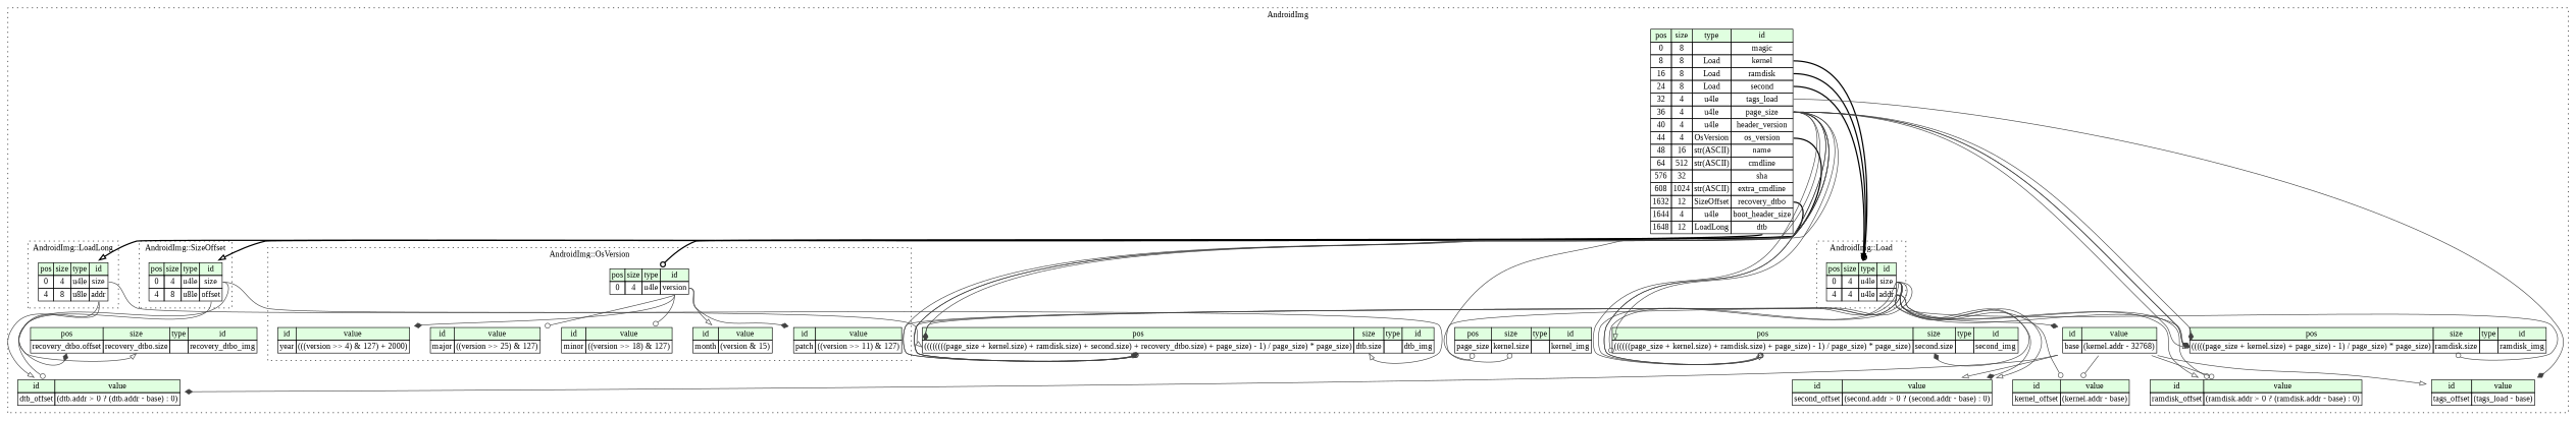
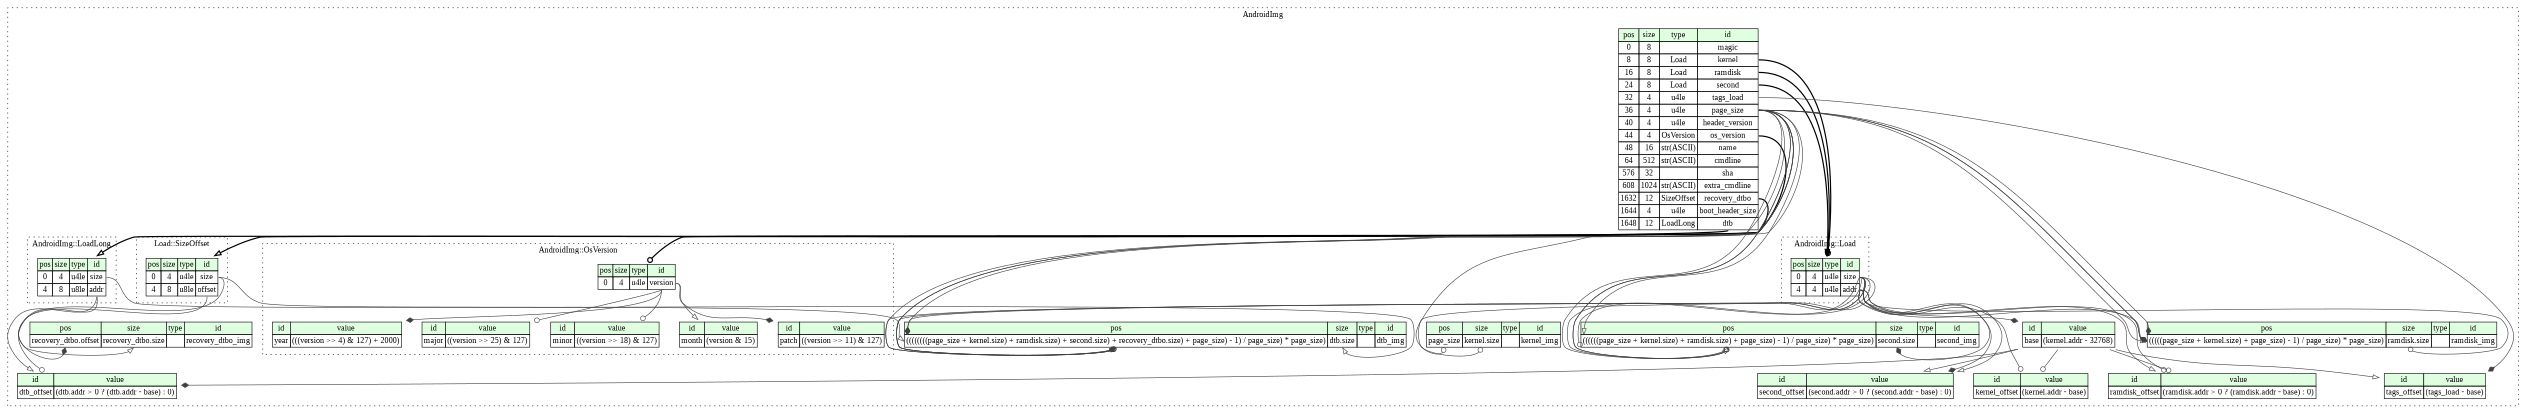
  digraph {
    rankdir=TB
    fontname="Liberation Serif"
    node [shape=plaintext fontname="Liberation Serif"]
    edge [color="#404040" tailport=page_size_type arrowhead=odot fontname="Liberation Serif"]
    n1 [label=<<TABLE BORDER="0" CELLBORDER="1" CELLSPACING="0"> 				<TR><TD BGCOLOR="#E0FFE0">pos</TD><TD BGCOLOR="#E0FFE0">size</TD><TD BGCOLOR="#E0FFE0">type</TD><TD BGCOLOR="#E0FFE0">id</TD></TR> 				<TR><TD PORT="size_pos">0</TD><TD PORT="size_size">4</TD><TD>u4le</TD><TD PORT="size_type">size</TD></TR> 				<TR><TD PORT="addr_pos">4</TD><TD PORT="addr_size">4</TD><TD>u4le</TD><TD PORT="addr_type">addr</TD></TR> 			</TABLE>>]
    n2 [label=<<TABLE BORDER="0" CELLBORDER="1" CELLSPACING="0"> 				<TR><TD BGCOLOR="#E0FFE0">pos</TD><TD BGCOLOR="#E0FFE0">size</TD><TD BGCOLOR="#E0FFE0">type</TD><TD BGCOLOR="#E0FFE0">id</TD></TR> 				<TR><TD PORT="size_pos">0</TD><TD PORT="size_size">4</TD><TD>u4le</TD><TD PORT="size_type">size</TD></TR> 				<TR><TD PORT="addr_pos">4</TD><TD PORT="addr_size">8</TD><TD>u8le</TD><TD PORT="addr_type">addr</TD></TR> 			</TABLE>>]
    n3 [label=<<TABLE BORDER="0" CELLBORDER="1" CELLSPACING="0"> 				<TR><TD BGCOLOR="#E0FFE0">pos</TD><TD BGCOLOR="#E0FFE0">size</TD><TD BGCOLOR="#E0FFE0">type</TD><TD BGCOLOR="#E0FFE0">id</TD></TR> 				<TR><TD PORT="size_pos">0</TD><TD PORT="size_size">4</TD><TD>u4le</TD><TD PORT="size_type">size</TD></TR> 				<TR><TD PORT="offset_pos">4</TD><TD PORT="offset_size">8</TD><TD>u8le</TD><TD PORT="offset_type">offset</TD></TR> 			</TABLE>>]
    n4 [label=<<TABLE BORDER="0" CELLBORDER="1" CELLSPACING="0"> 				<TR><TD BGCOLOR="#E0FFE0">pos</TD><TD BGCOLOR="#E0FFE0">size</TD><TD BGCOLOR="#E0FFE0">type</TD><TD BGCOLOR="#E0FFE0">id</TD></TR> 				<TR><TD PORT="version_pos">0</TD><TD PORT="version_size">4</TD><TD>u4le</TD><TD PORT="version_type">version</TD></TR> 			</TABLE>>]
    n5 [label=<<TABLE BORDER="0" CELLBORDER="1" CELLSPACING="0"> 				<TR><TD BGCOLOR="#E0FFE0">id</TD><TD BGCOLOR="#E0FFE0">value</TD></TR> 				<TR><TD>month</TD><TD>(version &amp; 15)</TD></TR> 			</TABLE>>]
    n6 [label=<<TABLE BORDER="0" CELLBORDER="1" CELLSPACING="0"> 				<TR><TD BGCOLOR="#E0FFE0">id</TD><TD BGCOLOR="#E0FFE0">value</TD></TR> 				<TR><TD>patch</TD><TD>((version &gt;&gt; 11) &amp; 127)</TD></TR> 			</TABLE>>]
    n7 [label=<<TABLE BORDER="0" CELLBORDER="1" CELLSPACING="0"> 				<TR><TD BGCOLOR="#E0FFE0">id</TD><TD BGCOLOR="#E0FFE0">value</TD></TR> 				<TR><TD>year</TD><TD>(((version &gt;&gt; 4) &amp; 127) + 2000)</TD></TR> 			</TABLE>>]
    n8 [label=<<TABLE BORDER="0" CELLBORDER="1" CELLSPACING="0"> 				<TR><TD BGCOLOR="#E0FFE0">id</TD><TD BGCOLOR="#E0FFE0">value</TD></TR> 				<TR><TD>major</TD><TD>((version &gt;&gt; 25) &amp; 127)</TD></TR> 			</TABLE>>]
    n9 [label=<<TABLE BORDER="0" CELLBORDER="1" CELLSPACING="0"> 				<TR><TD BGCOLOR="#E0FFE0">id</TD><TD BGCOLOR="#E0FFE0">value</TD></TR> 				<TR><TD>minor</TD><TD>((version &gt;&gt; 18) &amp; 127)</TD></TR> 			</TABLE>>]
    n10 [label=<<TABLE BORDER="0" CELLBORDER="1" CELLSPACING="0"> 			<TR><TD BGCOLOR="#E0FFE0">pos</TD><TD BGCOLOR="#E0FFE0">size</TD><TD BGCOLOR="#E0FFE0">type</TD><TD BGCOLOR="#E0FFE0">id</TD></TR> 			<TR><TD PORT="magic_pos">0</TD><TD PORT="magic_size">8</TD><TD></TD><TD PORT="magic_type">magic</TD></TR> 			<TR><TD PORT="kernel_pos">8</TD><TD PORT="kernel_size">8</TD><TD>Load</TD><TD PORT="kernel_type">kernel</TD></TR> 			<TR><TD PORT="ramdisk_pos">16</TD><TD PORT="ramdisk_size">8</TD><TD>Load</TD><TD PORT="ramdisk_type">ramdisk</TD></TR> 			<TR><TD PORT="second_pos">24</TD><TD PORT="second_size">8</TD><TD>Load</TD><TD PORT="second_type">second</TD></TR> 			<TR><TD PORT="tags_load_pos">32</TD><TD PORT="tags_load_size">4</TD><TD>u4le</TD><TD PORT="tags_load_type">tags_load</TD></TR> 			<TR><TD PORT="page_size_pos">36</TD><TD PORT="page_size_size">4</TD><TD>u4le</TD><TD PORT="page_size_type">page_size</TD></TR> 			<TR><TD PORT="header_version_pos">40</TD><TD PORT="header_version_size">4</TD><TD>u4le</TD><TD PORT="header_version_type">header_version</TD></TR> 			<TR><TD PORT="os_version_pos">44</TD><TD PORT="os_version_size">4</TD><TD>OsVersion</TD><TD PORT="os_version_type">os_version</TD></TR> 			<TR><TD PORT="name_pos">48</TD><TD PORT="name_size">16</TD><TD>str(ASCII)</TD><TD PORT="name_type">name</TD></TR> 			<TR><TD PORT="cmdline_pos">64</TD><TD PORT="cmdline_size">512</TD><TD>str(ASCII)</TD><TD PORT="cmdline_type">cmdline</TD></TR> 			<TR><TD PORT="sha_pos">576</TD><TD PORT="sha_size">32</TD><TD></TD><TD PORT="sha_type">sha</TD></TR> 			<TR><TD PORT="extra_cmdline_pos">608</TD><TD PORT="extra_cmdline_size">1024</TD><TD>str(ASCII)</TD><TD PORT="extra_cmdline_type">extra_cmdline</TD></TR> 			<TR><TD PORT="recovery_dtbo_pos">1632</TD><TD PORT="recovery_dtbo_size">12</TD><TD>SizeOffset</TD><TD PORT="recovery_dtbo_type">recovery_dtbo</TD></TR> 			<TR><TD PORT="boot_header_size_pos">1644</TD><TD PORT="boot_header_size_size">4</TD><TD>u4le</TD><TD PORT="boot_header_size_type">boot_header_size</TD></TR> 			<TR><TD PORT="dtb_pos">1648</TD><TD PORT="dtb_size">12</TD><TD>LoadLong</TD><TD PORT="dtb_type">dtb</TD></TR> 		</TABLE>>]
    n11 [label=<<TABLE BORDER="0" CELLBORDER="1" CELLSPACING="0"> 			<TR><TD BGCOLOR="#E0FFE0">pos</TD><TD BGCOLOR="#E0FFE0">size</TD><TD BGCOLOR="#E0FFE0">type</TD><TD BGCOLOR="#E0FFE0">id</TD></TR> 			<TR><TD PORT="kernel_img_pos">page_size</TD><TD PORT="kernel_img_size">kernel.size</TD><TD></TD><TD PORT="kernel_img_type">kernel_img</TD></TR> 		</TABLE>>]
    n12 [label=<<TABLE BORDER="0" CELLBORDER="1" CELLSPACING="0"> 			<TR><TD BGCOLOR="#E0FFE0">id</TD><TD BGCOLOR="#E0FFE0">value</TD></TR> 			<TR><TD>tags_offset</TD><TD>(tags_load - base)</TD></TR> 		</TABLE>>]
    n13 [label=<<TABLE BORDER="0" CELLBORDER="1" CELLSPACING="0"> 			<TR><TD BGCOLOR="#E0FFE0">id</TD><TD BGCOLOR="#E0FFE0">value</TD></TR> 			<TR><TD>ramdisk_offset</TD><TD>(ramdisk.addr &gt; 0 ? (ramdisk.addr - base) : 0)</TD></TR> 		</TABLE>>]
    n14 [label=<<TABLE BORDER="0" CELLBORDER="1" CELLSPACING="0"> 			<TR><TD BGCOLOR="#E0FFE0">id</TD><TD BGCOLOR="#E0FFE0">value</TD></TR> 			<TR><TD>second_offset</TD><TD>(second.addr &gt; 0 ? (second.addr - base) : 0)</TD></TR> 		</TABLE>>]
    n15 [label=<<TABLE BORDER="0" CELLBORDER="1" CELLSPACING="0"> 			<TR><TD BGCOLOR="#E0FFE0">id</TD><TD BGCOLOR="#E0FFE0">value</TD></TR> 			<TR><TD>kernel_offset</TD><TD>(kernel.addr - base)</TD></TR> 		</TABLE>>]
    n16 [label=<<TABLE BORDER="0" CELLBORDER="1" CELLSPACING="0"> 			<TR><TD BGCOLOR="#E0FFE0">id</TD><TD BGCOLOR="#E0FFE0">value</TD></TR> 			<TR><TD>dtb_offset</TD><TD>(dtb.addr &gt; 0 ? (dtb.addr - base) : 0)</TD></TR> 		</TABLE>>]
    n17 [label=<<TABLE BORDER="0" CELLBORDER="1" CELLSPACING="0"> 			<TR><TD BGCOLOR="#E0FFE0">pos</TD><TD BGCOLOR="#E0FFE0">size</TD><TD BGCOLOR="#E0FFE0">type</TD><TD BGCOLOR="#E0FFE0">id</TD></TR> 			<TR><TD PORT="dtb_img_pos">((((((((page_size + kernel.size) + ramdisk.size) + second.size) + recovery_dtbo.size) + page_size) - 1) / page_size) * page_size)</TD><TD PORT="dtb_img_size">dtb.size</TD><TD></TD><TD PORT="dtb_img_type">dtb_img</TD></TR> 		</TABLE>>]
    n18 [label=<<TABLE BORDER="0" CELLBORDER="1" CELLSPACING="0"> 			<TR><TD BGCOLOR="#E0FFE0">pos</TD><TD BGCOLOR="#E0FFE0">size</TD><TD BGCOLOR="#E0FFE0">type</TD><TD BGCOLOR="#E0FFE0">id</TD></TR> 			<TR><TD PORT="ramdisk_img_pos">(((((page_size + kernel.size) + page_size) - 1) / page_size) * page_size)</TD><TD PORT="ramdisk_img_size">ramdisk.size</TD><TD></TD><TD PORT="ramdisk_img_type">ramdisk_img</TD></TR> 		</TABLE>>]
    n19 [label=<<TABLE BORDER="0" CELLBORDER="1" CELLSPACING="0"> 			<TR><TD BGCOLOR="#E0FFE0">pos</TD><TD BGCOLOR="#E0FFE0">size</TD><TD BGCOLOR="#E0FFE0">type</TD><TD BGCOLOR="#E0FFE0">id</TD></TR> 			<TR><TD PORT="recovery_dtbo_img_pos">recovery_dtbo.offset</TD><TD PORT="recovery_dtbo_img_size">recovery_dtbo.size</TD><TD></TD><TD PORT="recovery_dtbo_img_type">recovery_dtbo_img</TD></TR> 		</TABLE>>]
    n20 [label=<<TABLE BORDER="0" CELLBORDER="1" CELLSPACING="0"> 			<TR><TD BGCOLOR="#E0FFE0">pos</TD><TD BGCOLOR="#E0FFE0">size</TD><TD BGCOLOR="#E0FFE0">type</TD><TD BGCOLOR="#E0FFE0">id</TD></TR> 			<TR><TD PORT="second_img_pos">((((((page_size + kernel.size) + ramdisk.size) + page_size) - 1) / page_size) * page_size)</TD><TD PORT="second_img_size">second.size</TD><TD></TD><TD PORT="second_img_type">second_img</TD></TR> 		</TABLE>>]
    n21 [label=<<TABLE BORDER="0" CELLBORDER="1" CELLSPACING="0"> 			<TR><TD BGCOLOR="#E0FFE0">id</TD><TD BGCOLOR="#E0FFE0">value</TD></TR> 			<TR><TD>base</TD><TD>(kernel.addr - 32768)</TD></TR> 		</TABLE>>]
    subgraph cluster_1 {
      label=AndroidImg
      style=dotted
      n10
      n11
      n12
      n13
      n14
      n15
      n16
      n17
      n18
      n19
      n20
      n21
      subgraph cluster_2 {
        label="AndroidImg::Load"
        style=dotted
        n1
      }
      subgraph cluster_3 {
        label="AndroidImg::LoadLong"
        style=dotted
        n2
      }
      subgraph cluster_4 {
-       label="AndroidImg::SizeOffset"
+       label="Load::SizeOffset"
        style=dotted
        n3
      }
      subgraph cluster_5 {
        label="AndroidImg::OsVersion"
        style=dotted
        n4
        n5
        n6
        n7
        n8
        n9
      }
    }
    n1 -> n11 [headport=kernel_img_size tailport=size_type]
    n1 -> n13 [tailport=addr_type arrowhead=onormal]
    n1 -> n13 [tailport=addr_type]
    n1 -> n14 [tailport=addr_type arrowhead=diamond]
    n1 -> n14 [tailport=addr_type arrowhead=onormal]
    n1 -> n15 [tailport=addr_type]
    n1 -> n17 [headport=dtb_img_pos tailport=size_type arrowhead=diamond]
    n1 -> n17 [headport=dtb_img_pos tailport=size_type arrowhead=diamond]
    n1 -> n17 [headport=dtb_img_pos tailport=size_type arrowhead=diamond]
    n1 -> n18 [headport=ramdisk_img_pos tailport=size_type arrowhead=diamond]
    n1 -> n18 [headport=ramdisk_img_size tailport=size_type]
    n1 -> n20 [headport=second_img_pos tailport=size_type]
    n1 -> n20 [headport=second_img_pos tailport=size_type]
    n1 -> n20 [headport=second_img_size tailport=size_type arrowhead=diamond]
    n1 -> n21 [tailport=addr_type arrowhead=diamond]
    n2 -> n16 [tailport=addr_type arrowhead=onormal]
    n2 -> n16 [tailport=addr_type]
    n2 -> n17 [headport=dtb_img_size tailport=size_type arrowhead=onormal]
    n3 -> n17 [headport=dtb_img_pos tailport=size_type arrowhead=onormal]
    n3 -> n19 [headport=recovery_dtbo_img_pos tailport=offset_type arrowhead=diamond]
    n3 -> n19 [headport=recovery_dtbo_img_size tailport=size_type arrowhead=onormal]
    n4 -> n5 [tailport=version_type arrowhead=onormal]
    n4 -> n6 [tailport=version_type arrowhead=diamond]
    n4 -> n7 [tailport=version_type arrowhead=diamond]
    n4 -> n8 [tailport=version_type]
    n4 -> n9 [tailport=version_type]
    n10 -> n1 [style=bold tailport=kernel_type color=""]
    n10 -> n1 [style=bold tailport=ramdisk_type arrowhead=diamond color=""]
    n10 -> n1 [style=bold tailport=second_type arrowhead=onormal color=""]
    n10 -> n2 [style=bold tailport=dtb_type arrowhead=onormal color=""]
    n10 -> n3 [style=bold tailport=recovery_dtbo_type arrowhead=onormal color=""]
    n10 -> n4 [style=bold tailport=os_version_type color=""]
    n10 -> n11 [headport=kernel_img_pos]
    n10 -> n12 [tailport=tags_load_type arrowhead=diamond]
    n10 -> n17 [headport=dtb_img_pos]
    n10 -> n17 [headport=dtb_img_pos arrowhead=onormal]
    n10 -> n17 [headport=dtb_img_pos]
    n10 -> n17 [headport=dtb_img_pos arrowhead=diamond]
    n10 -> n18 [headport=ramdisk_img_pos arrowhead=diamond]
    n10 -> n18 [headport=ramdisk_img_pos arrowhead=onormal]
    n10 -> n18 [headport=ramdisk_img_pos]
    n10 -> n18 [headport=ramdisk_img_pos arrowhead=diamond]
    n10 -> n20 [headport=second_img_pos]
    n10 -> n20 [headport=second_img_pos]
    n10 -> n20 [headport=second_img_pos arrowhead=onormal]
    n10 -> n20 [headport=second_img_pos arrowhead=onormal]
    n21 -> n12 [tailport=base_type arrowhead=onormal]
    n21 -> n13 [tailport=base_type]
    n21 -> n14 [tailport=base_type arrowhead=onormal]
    n21 -> n15 [tailport=base_type]
    n21 -> n16 [tailport=base_type arrowhead=diamond]
  }
